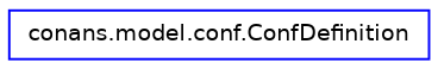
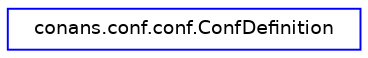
  digraph {
    rankdir=LR
-   n1 [color=blue fillcolor=white fontname=Helvetica fontsize=10 height=0.2 label="conans.model.conf.ConfDefinition" shape=record style=filled width=0.4]
+   n1 [color=blue fillcolor=white fontname=Helvetica fontsize=10 height=0.2 label="conans.conf.conf.ConfDefinition" shape=record style=filled width=0.4]
  }
